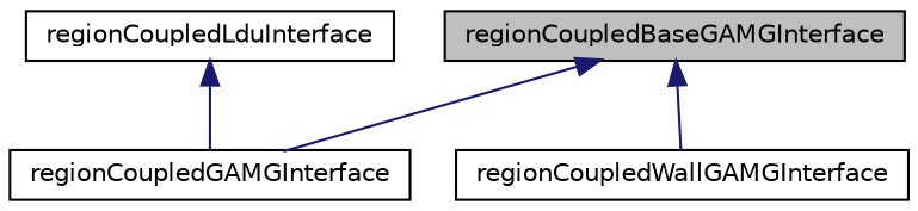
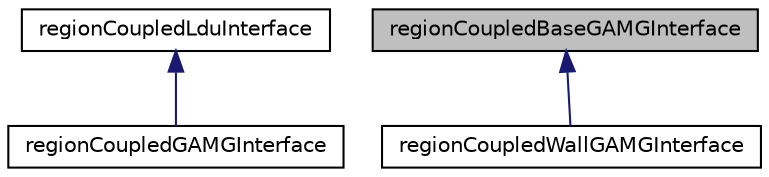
  digraph {
    node [color=black fontname=Helvetica fontsize=10 shape=record]
    edge [color=midnightblue dir=back fontname=Helvetica fontsize=10 labelfontname=Helvetica labelfontsize=10 style=solid]
    n1 [fillcolor=grey75 fontcolor=black height=0.2 label=regionCoupledBaseGAMGInterface style=filled width=0.4]
    n2 [height=0.2 label=regionCoupledGAMGInterface width=0.4]
    n3 [height=0.2 label=regionCoupledWallGAMGInterface width=0.4]
    n4 [height=0.2 label=regionCoupledLduInterface width=0.4]
-   n1 -> n2
    n1 -> n3
    n4 -> n2
  }
